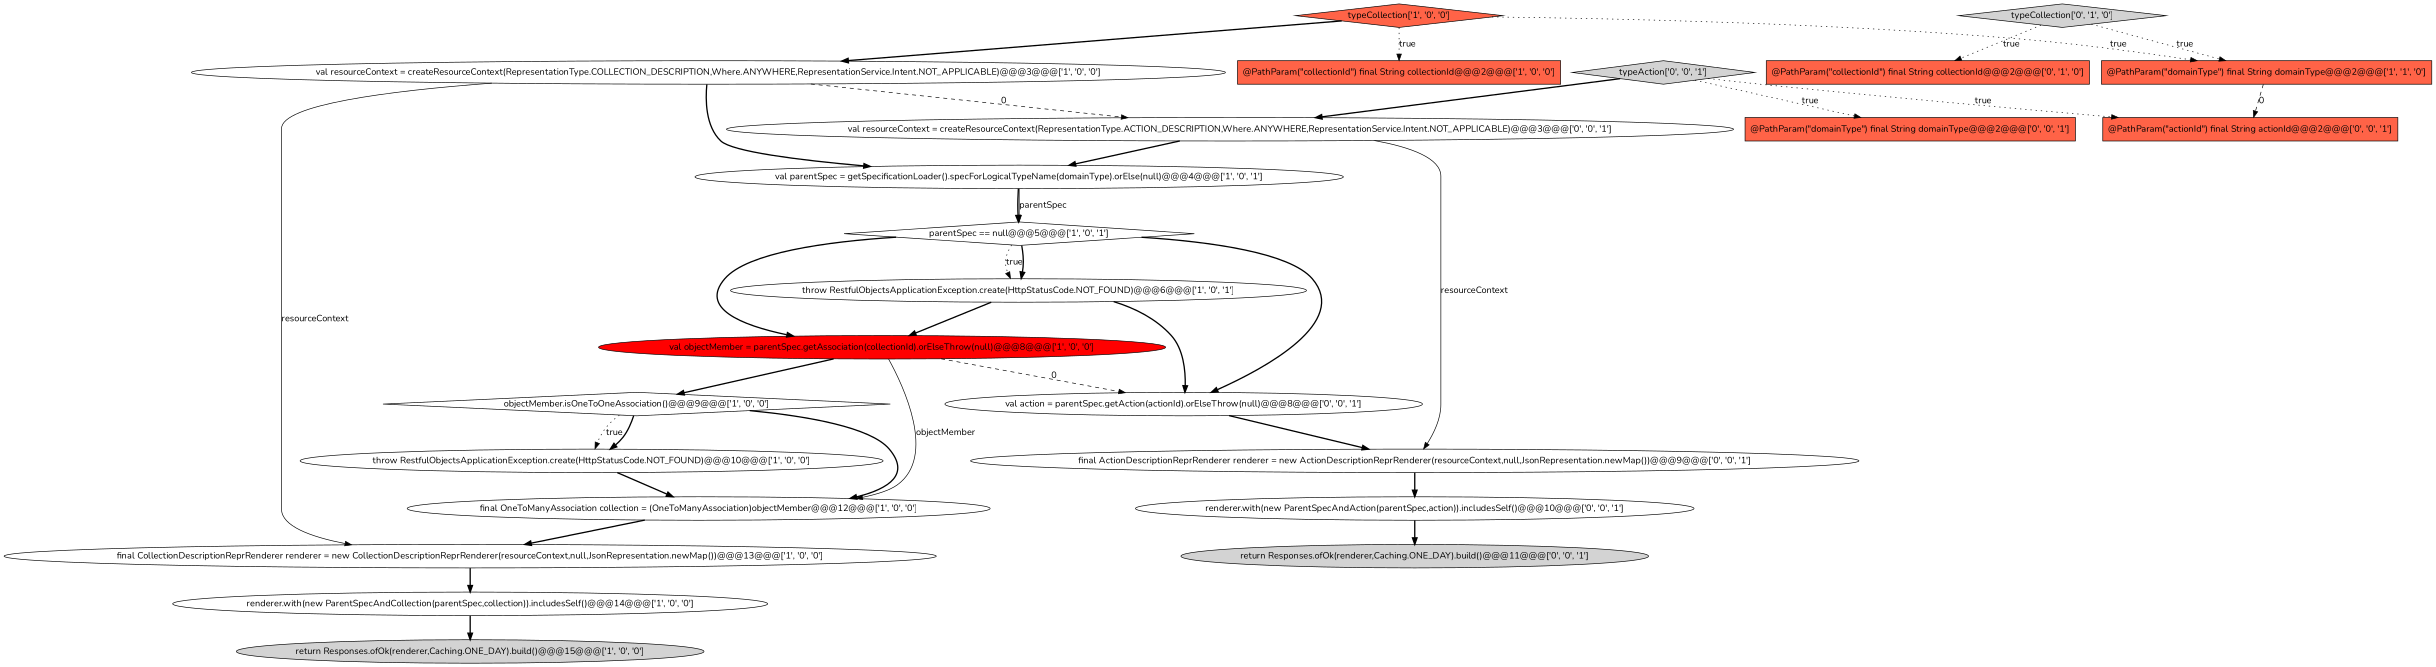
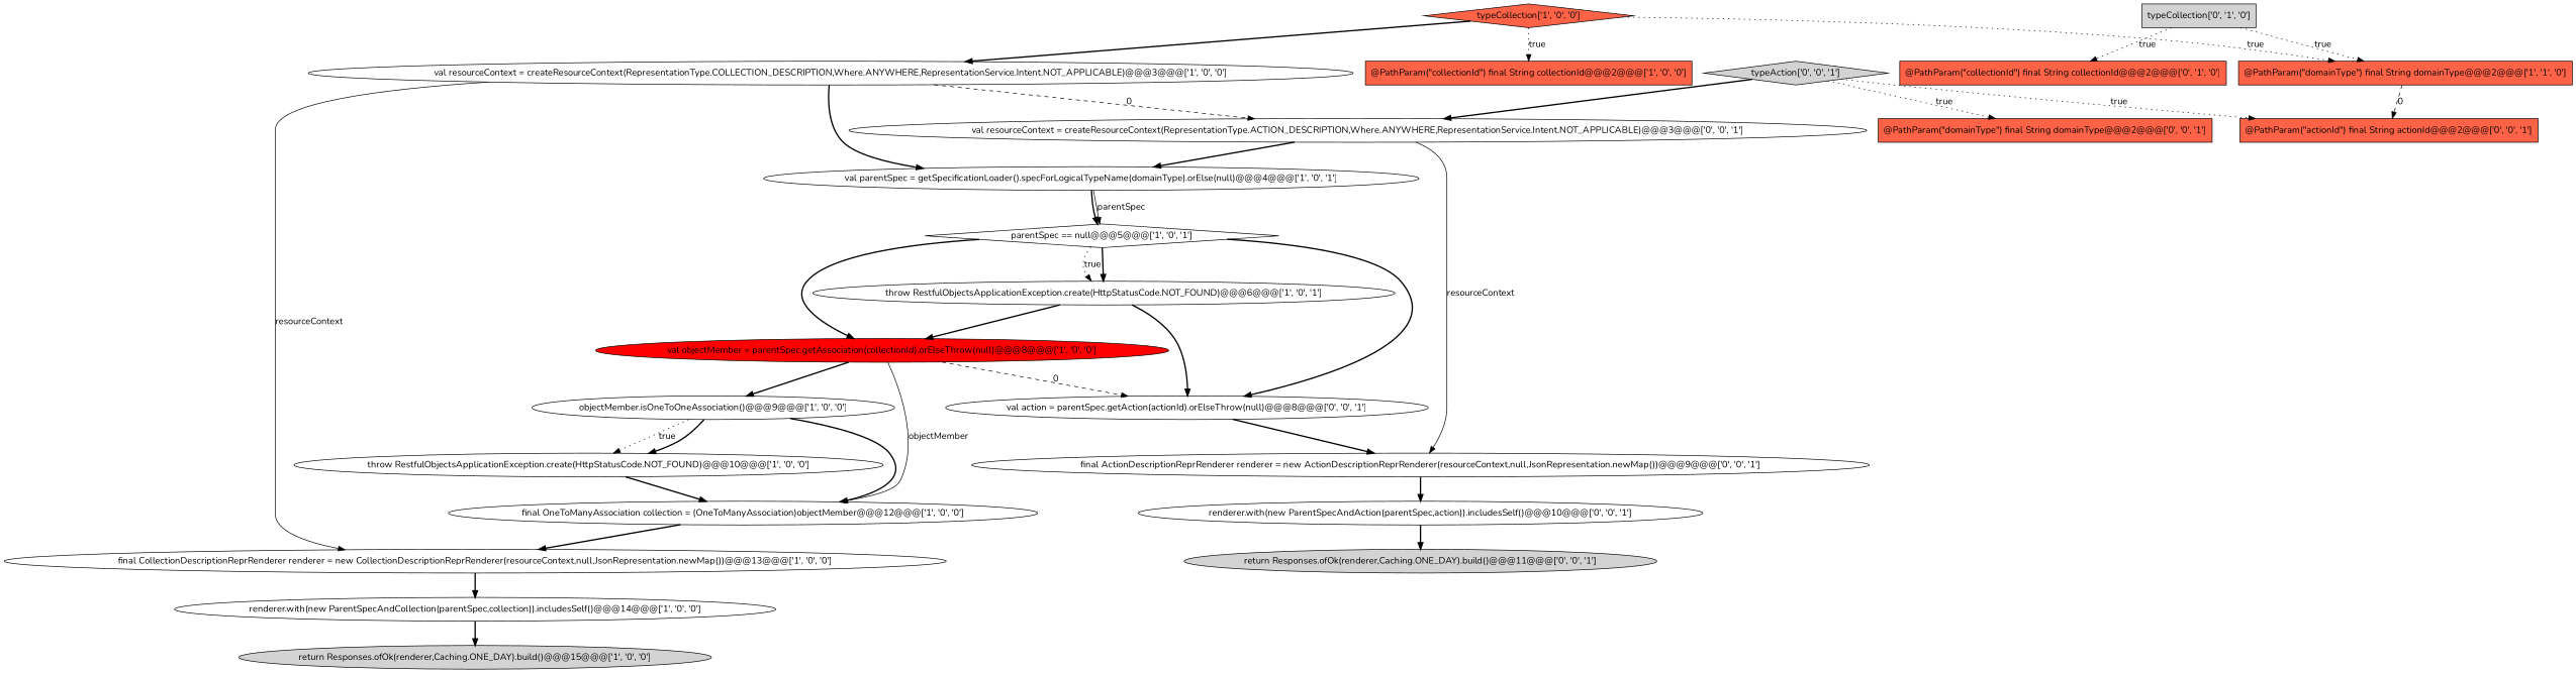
  digraph {
    fontname=Nunito
    node [fillcolor=white fontname=Nunito shape=ellipse style=filled]
    edge [fontname=Nunito style=bold]
    n1 [fillcolor=tomato label="typeCollection['1', '0', '0']" shape=diamond]
    n2 [fillcolor=tomato label="@PathParam(\"collectionId\") final String collectionId@@@2@@@['1', '0', '0']" shape=box]
    n3 [label="val resourceContext = createResourceContext(RepresentationType.COLLECTION_DESCRIPTION,Where.ANYWHERE,RepresentationService.Intent.NOT_APPLICABLE)@@@3@@@['1', '0', '0']"]
    n4 [fillcolor=tomato label="@PathParam(\"domainType\") final String domainType@@@2@@@['1', '1', '0']" shape=box]
    n5 [label="val resourceContext = createResourceContext(RepresentationType.ACTION_DESCRIPTION,Where.ANYWHERE,RepresentationService.Intent.NOT_APPLICABLE)@@@3@@@['0', '0', '1']"]
    n6 [label="final CollectionDescriptionReprRenderer renderer = new CollectionDescriptionReprRenderer(resourceContext,null,JsonRepresentation.newMap())@@@13@@@['1', '0', '0']"]
    n7 [label="val parentSpec = getSpecificationLoader().specForLogicalTypeName(domainType).orElse(null)@@@4@@@['1', '0', '1']"]
    n8 [fillcolor=tomato label="@PathParam(\"actionId\") final String actionId@@@2@@@['0', '0', '1']" shape=box]
    n9 [label="throw RestfulObjectsApplicationException.create(HttpStatusCode.NOT_FOUND)@@@10@@@['1', '0', '0']"]
    n10 [label="final OneToManyAssociation collection = (OneToManyAssociation)objectMember@@@12@@@['1', '0', '0']"]
    n11 [fillcolor=tomato label="@PathParam(\"collectionId\") final String collectionId@@@2@@@['0', '1', '0']" shape=box]
    n12 [fillcolor=lightgray label="typeAction['0', '0', '1']" shape=diamond]
    n13 [fillcolor=tomato label="@PathParam(\"domainType\") final String domainType@@@2@@@['0', '0', '1']" shape=box]
    n14 [label="final ActionDescriptionReprRenderer renderer = new ActionDescriptionReprRenderer(resourceContext,null,JsonRepresentation.newMap())@@@9@@@['0', '0', '1']"]
    n15 [fillcolor=lightgray label="return Responses.ofOk(renderer,Caching.ONE_DAY).build()@@@15@@@['1', '0', '0']"]
    n16 [label="renderer.with(new ParentSpecAndAction(parentSpec,action)).includesSelf()@@@10@@@['0', '0', '1']"]
    n17 [fillcolor=lightgray label="return Responses.ofOk(renderer,Caching.ONE_DAY).build()@@@11@@@['0', '0', '1']"]
    n18 [label="val action = parentSpec.getAction(actionId).orElseThrow(null)@@@8@@@['0', '0', '1']"]
    n19 [label="renderer.with(new ParentSpecAndCollection(parentSpec,collection)).includesSelf()@@@14@@@['1', '0', '0']"]
    n20 [fillcolor=red label="val objectMember = parentSpec.getAssociation(collectionId).orElseThrow(null)@@@8@@@['1', '0', '0']"]
-   n21 [label="objectMember.isOneToOneAssociation()@@@9@@@['1', '0', '0']" shape=diamond]
+   n21 [label="objectMember.isOneToOneAssociation()@@@9@@@['1', '0', '0']"]
    n22 [label="parentSpec == null@@@5@@@['1', '0', '1']" shape=diamond]
    n23 [label="throw RestfulObjectsApplicationException.create(HttpStatusCode.NOT_FOUND)@@@6@@@['1', '0', '1']"]
-   n24 [fillcolor=lightgray label="typeCollection['0', '1', '0']" shape=diamond]
+   n24 [fillcolor=lightgray label="typeCollection['0', '1', '0']" shape=box]
    n1 -> n2 [label=true style=dotted]
    n1 -> n3
    n1 -> n4 [label=true style=dotted]
    n3 -> n5 [label=0 style=dashed]
    n3 -> n6 [label=resourceContext style=solid]
    n3 -> n7
    n4 -> n8 [label=0 style=dashed]
    n5 -> n7
    n5 -> n14 [label=resourceContext style=solid]
    n6 -> n19
    n7 -> n22 [label=parentSpec style=solid]
    n7 -> n22
    n9 -> n10
    n10 -> n6
    n12 -> n5
    n12 -> n8 [label=true style=dotted]
    n12 -> n13 [label=true style=dotted]
    n14 -> n16
    n16 -> n17
    n18 -> n14
    n19 -> n15
    n20 -> n10 [label=objectMember style=solid]
    n20 -> n18 [label=0 style=dashed]
    n20 -> n21
    n21 -> n9 [label=true style=dotted]
    n21 -> n9
    n21 -> n10
    n22 -> n18
    n22 -> n20
    n22 -> n23 [label=true style=dotted]
    n22 -> n23
    n23 -> n18
    n23 -> n20
    n24 -> n4 [label=true style=dotted]
    n24 -> n11 [label=true style=dotted]
  }
